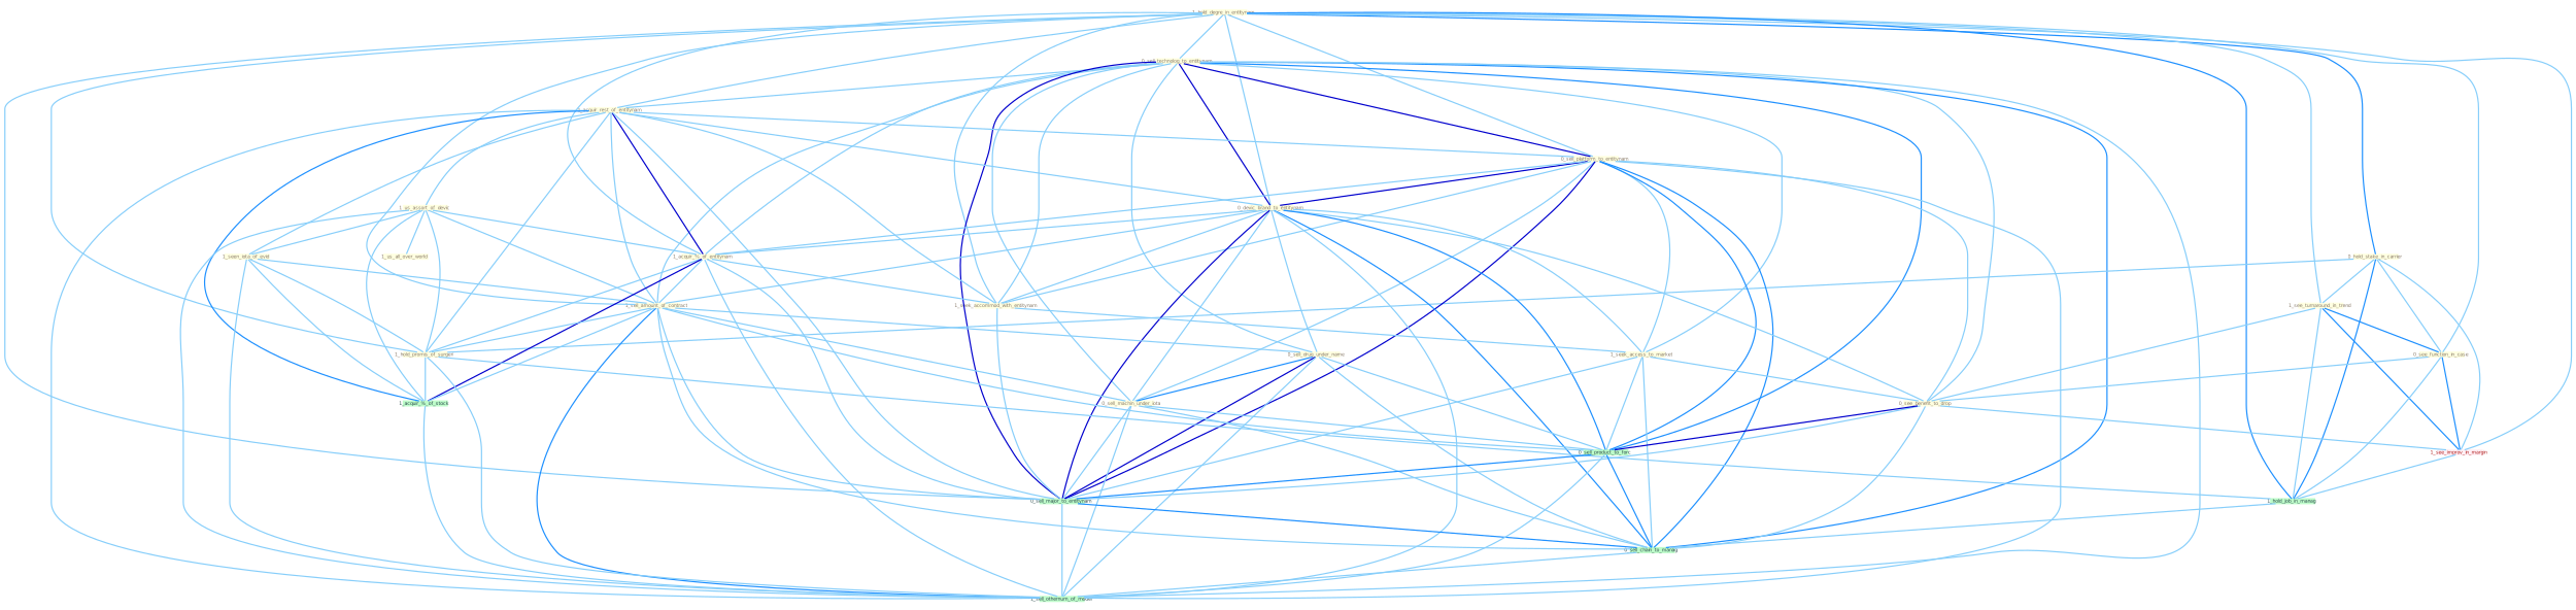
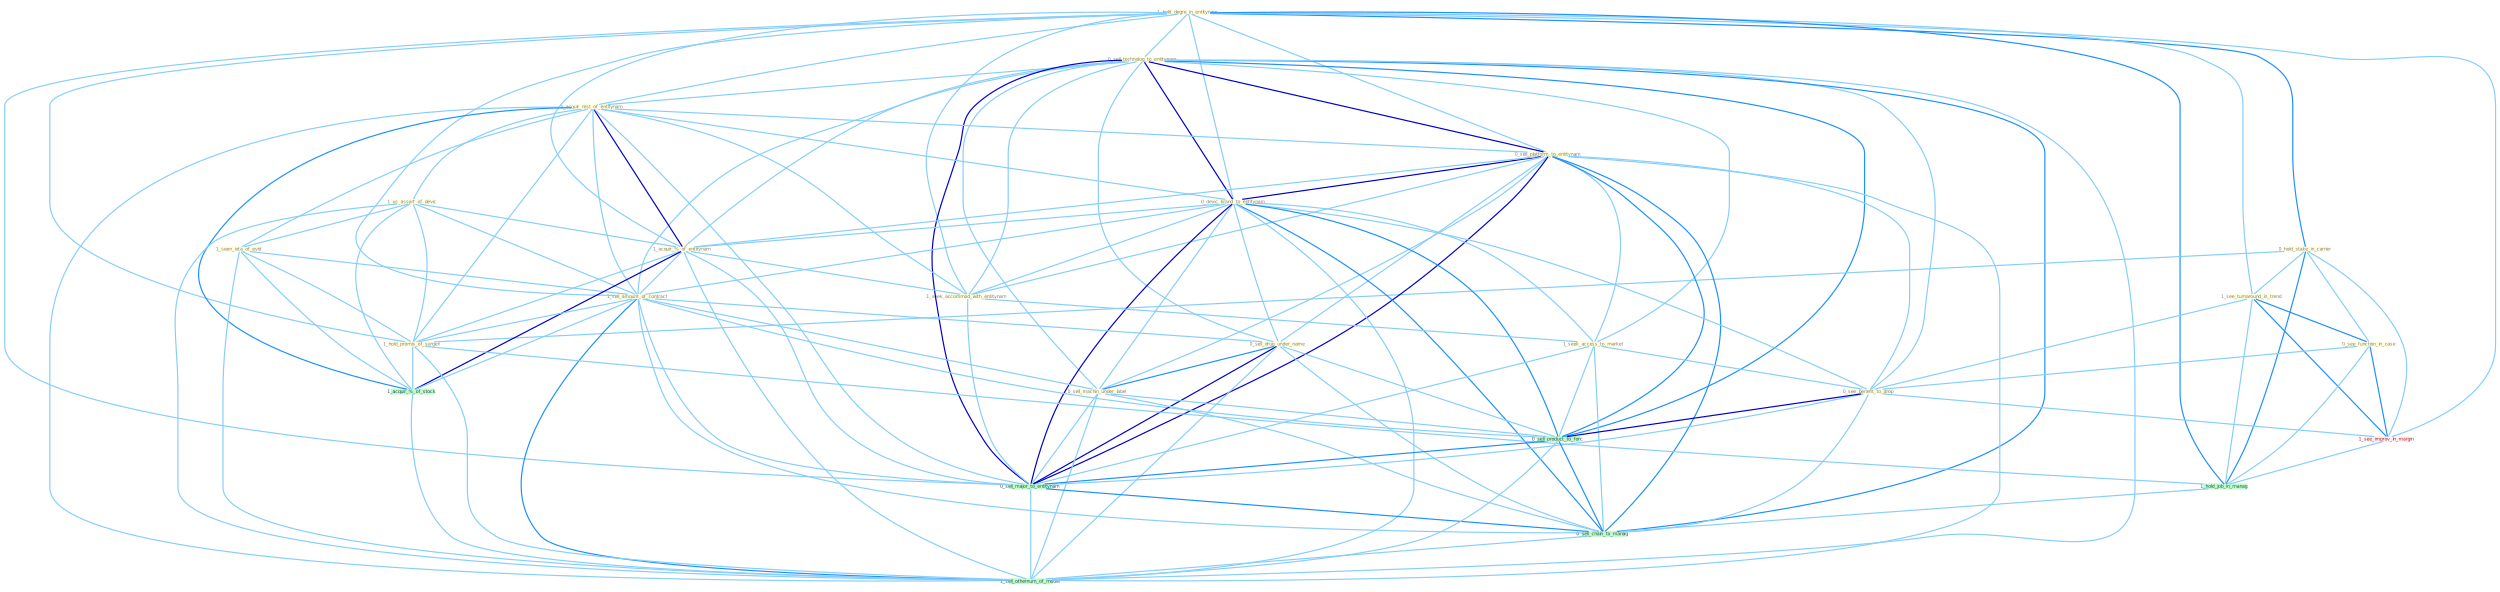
  graph {
    fontname="DejaVu Sans"
    node [color="#ffffe0" fixedsize=true fontcolor="#8b7d6b" fontname="DejaVu Sans" fontsize=4 shape=polygon style=filled]
    edge [color="#87cefa" fontname="DejaVu Sans" w=1]
    "1_hold_degre_in_entitynam " [height=.06 width=.5]
    "0_sell_technolog_to_entitynam " [height=.06 width=.5]
    "1_acquir_rest_of_entitynam " [height=.06 width=.5]
    "1_us_assort_of_devic " [height=.06 width=.5]
    "0_hold_stake_in_carrier " [height=.06 width=.5]
    "1_seen_iota_of_evid " [height=.06 width=.5]
    "1_see_turnaround_in_trend " [height=.06 width=.5]
    "0_sell_platform_to_entitynam " [height=.06 width=.5]
    n9 [height=.06 label="0_devic_brand_to_entitynam" width=.5]
    "1_acquir_%_of_entitynam " [height=.06 width=.5]
    "1_seek_accommod_with_entitynam " [height=.06 width=.5]
-   "1_us_all_over_world " [height=.06 width=.5]
    "1_sell_amount_of_contract " [height=.06 width=.5]
    "1_seek_access_to_market " [height=.06 width=.5]
    "0_see_function_in_case " [height=.06 width=.5]
    "0_sell_drug_under_name " [height=.06 width=.5]
-   "0_sell_machin_under_label " [height=.06 width=.5 label="0_sell_machin_under_iota"]
+   "0_sell_machin_under_label " [height=.06 width=.5]
    "0_see_benefit_to_drop " [height=.06 width=.5]
    "1_hold_promis_of_surgeri " [height=.06 width=.5]
    "1_see_improv_in_margin " [color="#fff0f5" fontcolor="#b22222" height=.06 width=.5]
    "1_hold_job_in_manag " [color="#BDFCC9" fontcolor="#2f4f4f" height=.06 width=.5]
    "0_sell_major_to_entitynam " [color="#BDFCC9" fontcolor="#2f4f4f" height=.06 width=.5]
    "0_sell_product_to_forc " [color="#BDFCC9" fontcolor="#2f4f4f" height=.06 width=.5]
    "0_sell_chain_to_manag " [color="#BDFCC9" fontcolor="#2f4f4f" height=.06 width=.5]
    "1_sell_othernum_of_model " [color="#BDFCC9" fontcolor="#2f4f4f" height=.06 width=.5]
    "1_acquir_%_of_stock " [color="#BDFCC9" fontcolor="#2f4f4f" height=.06 width=.5]
    subgraph sub_1 {
      "1_hold_degre_in_entitynam "
      "0_sell_technolog_to_entitynam "
      "1_acquir_rest_of_entitynam "
      "1_us_assort_of_devic "
      "0_hold_stake_in_carrier "
      "1_seen_iota_of_evid "
      "1_see_turnaround_in_trend "
      "0_sell_platform_to_entitynam "
      n9
      "1_acquir_%_of_entitynam "
      "1_seek_accommod_with_entitynam "
-     "1_us_all_over_world "
      "1_sell_amount_of_contract "
      "1_seek_access_to_market "
      "0_see_function_in_case "
      "0_sell_drug_under_name "
      "0_sell_machin_under_label "
      "0_see_benefit_to_drop "
      "1_hold_promis_of_surgeri "
    }
    subgraph sub_2 {
      "1_see_improv_in_margin "
    }
    "1_hold_degre_in_entitynam " -- "0_sell_technolog_to_entitynam "
    "1_hold_degre_in_entitynam " -- "1_acquir_rest_of_entitynam "
    "1_hold_degre_in_entitynam " -- "0_hold_stake_in_carrier " [color="#1e90ff" w=2]
    "1_hold_degre_in_entitynam " -- "1_see_turnaround_in_trend "
    "1_hold_degre_in_entitynam " -- "0_sell_platform_to_entitynam "
    "1_hold_degre_in_entitynam " -- n9
    "1_hold_degre_in_entitynam " -- "1_acquir_%_of_entitynam "
    "1_hold_degre_in_entitynam " -- "1_seek_accommod_with_entitynam "
    "1_hold_degre_in_entitynam " -- "1_sell_amount_of_contract "
-   "1_hold_degre_in_entitynam " -- "0_see_function_in_case "
    "1_hold_degre_in_entitynam " -- "1_hold_promis_of_surgeri "
    "1_hold_degre_in_entitynam " -- "1_see_improv_in_margin "
    "1_hold_degre_in_entitynam " -- "1_hold_job_in_manag " [color="#1e90ff" w=2]
    "1_hold_degre_in_entitynam " -- "0_sell_major_to_entitynam "
    "0_sell_technolog_to_entitynam " -- "1_acquir_rest_of_entitynam "
    "0_sell_technolog_to_entitynam " -- "0_sell_platform_to_entitynam " [color="#0000cd" w=3]
    "0_sell_technolog_to_entitynam " -- n9 [color="#0000cd" w=3]
    "0_sell_technolog_to_entitynam " -- "1_acquir_%_of_entitynam "
    "0_sell_technolog_to_entitynam " -- "1_seek_accommod_with_entitynam "
    "0_sell_technolog_to_entitynam " -- "1_sell_amount_of_contract "
    "0_sell_technolog_to_entitynam " -- "1_seek_access_to_market "
    "0_sell_technolog_to_entitynam " -- "0_sell_drug_under_name "
    "0_sell_technolog_to_entitynam " -- "0_sell_machin_under_label "
    "0_sell_technolog_to_entitynam " -- "0_see_benefit_to_drop "
    "0_sell_technolog_to_entitynam " -- "0_sell_major_to_entitynam " [color="#0000cd" w=3]
    "0_sell_technolog_to_entitynam " -- "0_sell_product_to_forc " [color="#1e90ff" w=2]
    "0_sell_technolog_to_entitynam " -- "0_sell_chain_to_manag " [color="#1e90ff" w=2]
    "0_sell_technolog_to_entitynam " -- "1_sell_othernum_of_model "
    "1_acquir_rest_of_entitynam " -- "1_us_assort_of_devic "
    "1_acquir_rest_of_entitynam " -- "1_seen_iota_of_evid "
    "1_acquir_rest_of_entitynam " -- "0_sell_platform_to_entitynam "
    "1_acquir_rest_of_entitynam " -- n9
    "1_acquir_rest_of_entitynam " -- "1_acquir_%_of_entitynam " [color="#0000cd" w=3]
    "1_acquir_rest_of_entitynam " -- "1_seek_accommod_with_entitynam "
    "1_acquir_rest_of_entitynam " -- "1_sell_amount_of_contract "
    "1_acquir_rest_of_entitynam " -- "1_hold_promis_of_surgeri "
    "1_acquir_rest_of_entitynam " -- "0_sell_major_to_entitynam "
    "1_acquir_rest_of_entitynam " -- "1_sell_othernum_of_model "
    "1_acquir_rest_of_entitynam " -- "1_acquir_%_of_stock " [color="#1e90ff" w=2]
    "1_us_assort_of_devic " -- "1_seen_iota_of_evid "
    "1_us_assort_of_devic " -- "1_acquir_%_of_entitynam "
-   "1_us_assort_of_devic " -- "1_us_all_over_world "
    "1_us_assort_of_devic " -- "1_sell_amount_of_contract "
    "1_us_assort_of_devic " -- "1_hold_promis_of_surgeri "
    "1_us_assort_of_devic " -- "1_sell_othernum_of_model "
    "1_us_assort_of_devic " -- "1_acquir_%_of_stock "
    "0_hold_stake_in_carrier " -- "1_see_turnaround_in_trend "
    "0_hold_stake_in_carrier " -- "0_see_function_in_case "
    "0_hold_stake_in_carrier " -- "1_hold_promis_of_surgeri "
    "0_hold_stake_in_carrier " -- "1_see_improv_in_margin "
    "0_hold_stake_in_carrier " -- "1_hold_job_in_manag " [color="#1e90ff" w=2]
    "1_seen_iota_of_evid " -- "1_sell_amount_of_contract "
    "1_seen_iota_of_evid " -- "1_hold_promis_of_surgeri "
    "1_seen_iota_of_evid " -- "1_sell_othernum_of_model "
    "1_seen_iota_of_evid " -- "1_acquir_%_of_stock "
    "1_see_turnaround_in_trend " -- "0_see_function_in_case " [color="#1e90ff" w=2]
    "1_see_turnaround_in_trend " -- "0_see_benefit_to_drop "
    "1_see_turnaround_in_trend " -- "1_see_improv_in_margin " [color="#1e90ff" w=2]
    "1_see_turnaround_in_trend " -- "1_hold_job_in_manag "
    "0_sell_platform_to_entitynam " -- n9 [color="#0000cd" w=3]
    "0_sell_platform_to_entitynam " -- "1_acquir_%_of_entitynam "
    "0_sell_platform_to_entitynam " -- "1_seek_accommod_with_entitynam "
    "0_sell_platform_to_entitynam " -- "1_seek_access_to_market "
+   "0_sell_platform_to_entitynam " -- "0_sell_drug_under_name "
    "0_sell_platform_to_entitynam " -- "0_sell_machin_under_label "
    "0_sell_platform_to_entitynam " -- "0_see_benefit_to_drop "
    "0_sell_platform_to_entitynam " -- "0_sell_major_to_entitynam " [color="#0000cd" w=3]
    "0_sell_platform_to_entitynam " -- "0_sell_product_to_forc " [color="#1e90ff" w=2]
    "0_sell_platform_to_entitynam " -- "0_sell_chain_to_manag " [color="#1e90ff" w=2]
    "0_sell_platform_to_entitynam " -- "1_sell_othernum_of_model "
    n9 -- "1_acquir_%_of_entitynam "
    n9 -- "1_seek_accommod_with_entitynam "
    n9 -- "1_sell_amount_of_contract "
    n9 -- "1_seek_access_to_market "
    n9 -- "0_sell_drug_under_name "
    n9 -- "0_sell_machin_under_label "
    n9 -- "0_see_benefit_to_drop "
    n9 -- "0_sell_major_to_entitynam " [color="#0000cd" w=3]
    n9 -- "0_sell_product_to_forc " [color="#1e90ff" w=2]
    n9 -- "0_sell_chain_to_manag " [color="#1e90ff" w=2]
    n9 -- "1_sell_othernum_of_model "
    "1_acquir_%_of_entitynam " -- "1_seek_accommod_with_entitynam "
    "1_acquir_%_of_entitynam " -- "1_sell_amount_of_contract "
    "1_acquir_%_of_entitynam " -- "1_hold_promis_of_surgeri "
    "1_acquir_%_of_entitynam " -- "0_sell_major_to_entitynam "
    "1_acquir_%_of_entitynam " -- "1_sell_othernum_of_model "
    "1_acquir_%_of_entitynam " -- "1_acquir_%_of_stock " [color="#0000cd" w=3]
    "1_seek_accommod_with_entitynam " -- "1_seek_access_to_market "
    "1_seek_accommod_with_entitynam " -- "0_sell_major_to_entitynam "
    "1_sell_amount_of_contract " -- "0_sell_drug_under_name "
    "1_sell_amount_of_contract " -- "0_sell_machin_under_label "
    "1_sell_amount_of_contract " -- "1_hold_promis_of_surgeri "
    "1_sell_amount_of_contract " -- "0_sell_major_to_entitynam "
    "1_sell_amount_of_contract " -- "0_sell_product_to_forc "
    "1_sell_amount_of_contract " -- "0_sell_chain_to_manag "
    "1_sell_amount_of_contract " -- "1_sell_othernum_of_model " [color="#1e90ff" w=2]
    "1_sell_amount_of_contract " -- "1_acquir_%_of_stock "
    "1_seek_access_to_market " -- "0_see_benefit_to_drop "
    "1_seek_access_to_market " -- "0_sell_major_to_entitynam "
    "1_seek_access_to_market " -- "0_sell_product_to_forc "
    "1_seek_access_to_market " -- "0_sell_chain_to_manag "
    "0_see_function_in_case " -- "0_see_benefit_to_drop "
    "0_see_function_in_case " -- "1_see_improv_in_margin " [color="#1e90ff" w=2]
    "0_see_function_in_case " -- "1_hold_job_in_manag "
    "0_sell_drug_under_name " -- "0_sell_machin_under_label " [color="#1e90ff" w=2]
    "0_sell_drug_under_name " -- "0_sell_major_to_entitynam " [color="#0000cd"]
    "0_sell_drug_under_name " -- "0_sell_product_to_forc "
    "0_sell_drug_under_name " -- "0_sell_chain_to_manag "
    "0_sell_drug_under_name " -- "1_sell_othernum_of_model "
    "0_sell_machin_under_label " -- "0_sell_major_to_entitynam "
    "0_sell_machin_under_label " -- "0_sell_product_to_forc "
    "0_sell_machin_under_label " -- "0_sell_chain_to_manag "
    "0_sell_machin_under_label " -- "1_sell_othernum_of_model "
    "0_see_benefit_to_drop " -- "1_see_improv_in_margin "
    "0_see_benefit_to_drop " -- "0_sell_major_to_entitynam "
    "0_see_benefit_to_drop " -- "0_sell_product_to_forc " [color="#0000cd"]
    "0_see_benefit_to_drop " -- "0_sell_chain_to_manag "
    "1_hold_promis_of_surgeri " -- "1_hold_job_in_manag "
    "1_hold_promis_of_surgeri " -- "1_sell_othernum_of_model "
    "1_hold_promis_of_surgeri " -- "1_acquir_%_of_stock "
    "1_see_improv_in_margin " -- "1_hold_job_in_manag "
    "1_hold_job_in_manag " -- "0_sell_chain_to_manag "
    "0_sell_major_to_entitynam " -- "0_sell_chain_to_manag " [color="#1e90ff" w=2]
    "0_sell_major_to_entitynam " -- "1_sell_othernum_of_model "
    "0_sell_product_to_forc " -- "0_sell_major_to_entitynam " [color="#1e90ff" w=2]
    "0_sell_product_to_forc " -- "0_sell_chain_to_manag " [color="#1e90ff" w=2]
    "0_sell_product_to_forc " -- "1_sell_othernum_of_model "
    "0_sell_chain_to_manag " -- "1_sell_othernum_of_model "
    "1_acquir_%_of_stock " -- "1_sell_othernum_of_model "
  }
